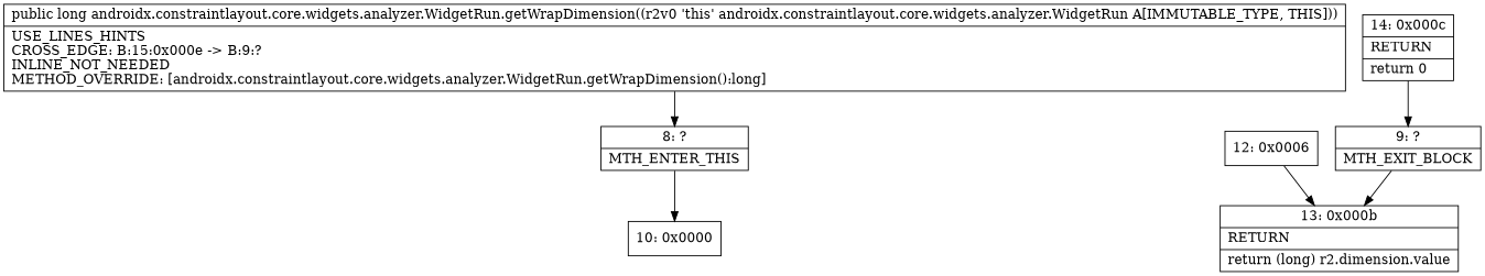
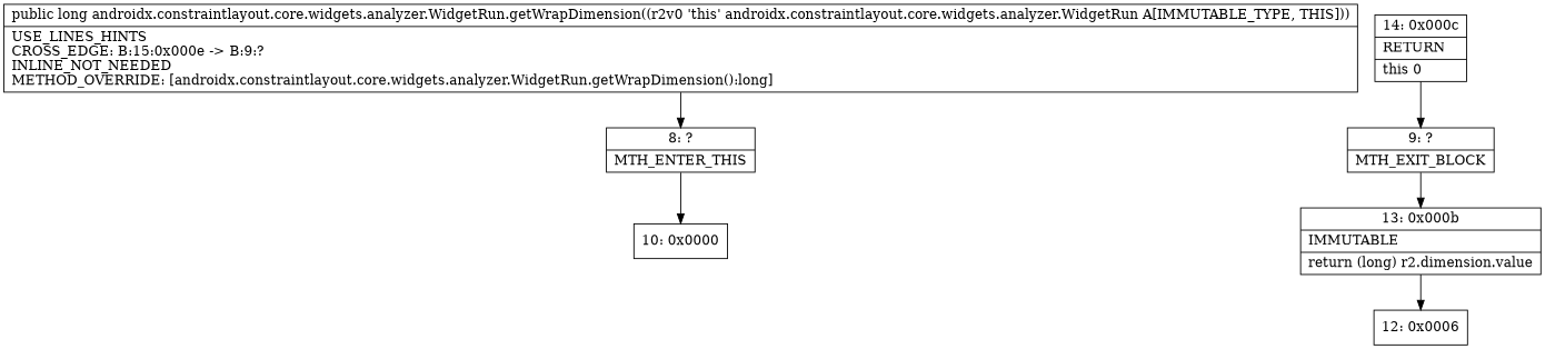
  digraph {
    node [shape=record]
    n1 [label="{8\:\ ?|MTH_ENTER_THIS\l}"]
    n2 [label="{10\:\ 0x0000}"]
    n3 [label="{12\:\ 0x0006}"]
-   n4 [label="{13\:\ 0x000b|RETURN\l|return (long) r2.dimension.value\l}"]
-   n5 [label="{14\:\ 0x000c|RETURN\l|return 0\l}"]
+   n4 [label="{13\:\ 0x000b|IMMUTABLE\l|return (long) r2.dimension.value\l}"]
+   n5 [label="{14\:\ 0x000c|RETURN\l|this 0\l}"]
    n6 [label="{9\:\ ?|MTH_EXIT_BLOCK\l}"]
    n7 [label="{public long androidx.constraintlayout.core.widgets.analyzer.WidgetRun.getWrapDimension((r2v0 'this' androidx.constraintlayout.core.widgets.analyzer.WidgetRun A[IMMUTABLE_TYPE, THIS]))  | USE_LINES_HINTS\lCROSS_EDGE: B:15:0x000e \-\> B:9:?\lINLINE_NOT_NEEDED\lMETHOD_OVERRIDE: [androidx.constraintlayout.core.widgets.analyzer.WidgetRun.getWrapDimension():long]\l}"]
    n1 -> n2
-   n3 -> n4
+   n4 -> n3
    n5 -> n6
    n6 -> n4
    n7 -> n1
  }
